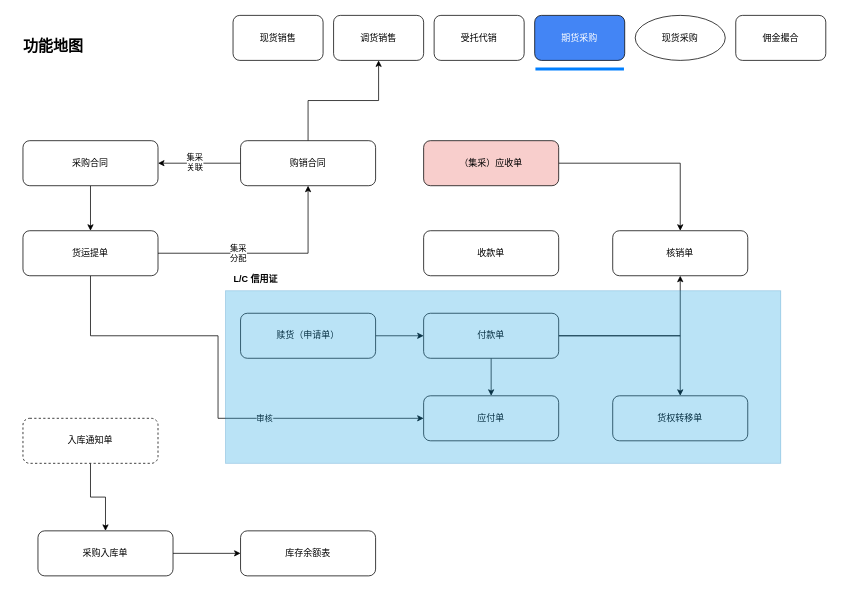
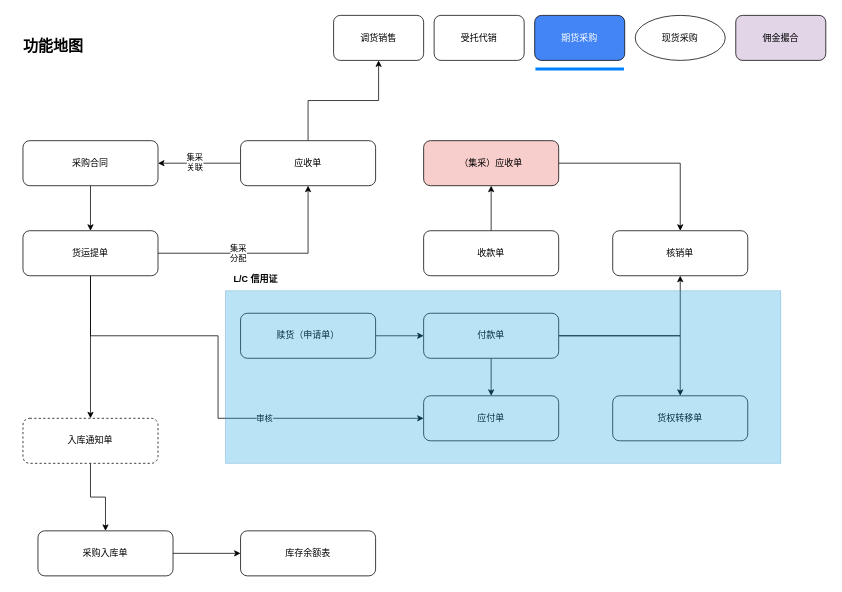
  <mxCell id="0" />
  <mxCell id="1" parent="0" />
  <mxCell id="2" value="&lt;font style=&quot;font-size: 20px;&quot;&gt;&lt;b&gt;功能地图&lt;/b&gt;&lt;/font&gt;" style="text;html=1;align=center;verticalAlign=middle;resizable=0;points=[];autosize=1;strokeColor=none;fillColor=none;" parent="1" vertex="1"><mxGeometry x="20" y="40" width="100" height="40" as="geometry" /></mxCell>
- <mxCell id="3" value="现货销售" style="rounded=1;whiteSpace=wrap;html=1;" parent="1" vertex="1"><mxGeometry x="310" y="20" width="120" height="60" as="geometry" /></mxCell>
  <mxCell id="4" value="调货销售" style="rounded=1;whiteSpace=wrap;html=1;" parent="1" vertex="1"><mxGeometry x="444" y="20" width="120" height="60" as="geometry" /></mxCell>
  <mxCell id="5" value="受托代销" style="rounded=1;whiteSpace=wrap;html=1;" parent="1" vertex="1"><mxGeometry x="578" y="20" width="120" height="60" as="geometry" /></mxCell>
  <mxCell id="6" value="&lt;font style=&quot;color: rgb(255, 255, 255);&quot;&gt;期货采购&lt;/font&gt;" style="rounded=1;whiteSpace=wrap;html=1;fillColor=light-dark(#4385f5, #ededed);" parent="1" vertex="1"><mxGeometry x="712" y="20" width="120" height="60" as="geometry" /></mxCell>
  <mxCell id="7" value="现货采购" style="ellipse;whiteSpace=wrap;html=1;" parent="1" vertex="1"><mxGeometry x="846" y="20" width="120" height="60" as="geometry" /></mxCell>
- <mxCell id="8" value="佣金撮合" style="rounded=1;whiteSpace=wrap;html=1;" parent="1" vertex="1"><mxGeometry x="980" y="20" width="120" height="60" as="geometry" /></mxCell>
+ <mxCell id="8" value="佣金撮合" style="rounded=1;whiteSpace=wrap;html=1;fillColor=#e1d5e7;" parent="1" vertex="1"><mxGeometry x="980" y="20" width="120" height="60" as="geometry" /></mxCell>
  <mxCell id="9" value="" style="line;strokeWidth=4;html=1;strokeColor=#007FFF;" parent="1" vertex="1"><mxGeometry x="713" y="87" width="118" height="9.22" as="geometry" /></mxCell>
  <mxCell id="10" value="" style="edgeStyle=orthogonalEdgeStyle;rounded=0;orthogonalLoop=1;jettySize=auto;html=1;" parent="1" source="11" target="24" edge="1"><mxGeometry relative="1" as="geometry" /></mxCell>
  <mxCell id="11" value="采购合同" style="rounded=1;whiteSpace=wrap;html=1;" parent="1" vertex="1"><mxGeometry x="30" y="187" width="180" height="60" as="geometry" /></mxCell>
  <mxCell id="12" value="" style="edgeStyle=orthogonalEdgeStyle;rounded=0;orthogonalLoop=1;jettySize=auto;html=1;" parent="1" source="15" target="11" edge="1"><mxGeometry relative="1" as="geometry" /></mxCell>
  <mxCell id="13" value="集采&lt;div&gt;关联&lt;/div&gt;" style="edgeLabel;html=1;align=center;verticalAlign=middle;resizable=0;points=[];" parent="12" vertex="1" connectable="0"><mxGeometry x="0.123" y="-2" relative="1" as="geometry"><mxPoint as="offset" /></mxGeometry></mxCell>
  <mxCell id="14" value="" style="edgeStyle=orthogonalEdgeStyle;rounded=0;orthogonalLoop=1;jettySize=auto;html=1;" parent="1" source="15" target="4" edge="1"><mxGeometry relative="1" as="geometry" /></mxCell>
- <mxCell id="15" value="购销合同" style="rounded=1;whiteSpace=wrap;html=1;" parent="1" vertex="1"><mxGeometry x="320" y="187" width="180" height="60" as="geometry" /></mxCell>
+ <mxCell id="15" value="应收单" style="rounded=1;whiteSpace=wrap;html=1;" parent="1" vertex="1"><mxGeometry x="320" y="187" width="180" height="60" as="geometry" /></mxCell>
  <mxCell id="16" style="edgeStyle=orthogonalEdgeStyle;rounded=0;orthogonalLoop=1;jettySize=auto;html=1;" parent="1" source="17" target="18" edge="1"><mxGeometry relative="1" as="geometry" /></mxCell>
  <mxCell id="17" value="（集采）应收单" style="rounded=1;whiteSpace=wrap;html=1;fillColor=#f8cecc;" parent="1" vertex="1"><mxGeometry x="564" y="187" width="180" height="60" as="geometry" /></mxCell>
  <mxCell id="18" value="核销单" style="rounded=1;whiteSpace=wrap;html=1;" parent="1" vertex="1"><mxGeometry x="816" y="307" width="180" height="60" as="geometry" /></mxCell>
  <mxCell id="19" style="edgeStyle=orthogonalEdgeStyle;rounded=0;orthogonalLoop=1;jettySize=auto;html=1;entryX=0.5;entryY=1;entryDx=0;entryDy=0;" parent="1" source="24" target="15" edge="1"><mxGeometry relative="1" as="geometry" /></mxCell>
  <mxCell id="20" value="集采&lt;div&gt;分配&lt;/div&gt;" style="edgeLabel;html=1;align=center;verticalAlign=middle;resizable=0;points=[];" parent="19" vertex="1" connectable="0"><mxGeometry x="-0.268" y="1" relative="1" as="geometry"><mxPoint as="offset" /></mxGeometry></mxCell>
  <mxCell id="21" style="edgeStyle=orthogonalEdgeStyle;rounded=0;orthogonalLoop=1;jettySize=auto;html=1;entryX=0;entryY=0.5;entryDx=0;entryDy=0;exitX=0.5;exitY=1;exitDx=0;exitDy=0;" parent="1" source="24" target="25" edge="1"><mxGeometry relative="1" as="geometry"><mxPoint x="210" y="337" as="sourcePoint" /><Array as="points"><mxPoint x="120" y="447" /><mxPoint x="290" y="447" /><mxPoint x="290" y="557" /></Array></mxGeometry></mxCell>
  <mxCell id="22" value="审核" style="edgeLabel;html=1;align=center;verticalAlign=middle;resizable=0;points=[];" parent="21" vertex="1" connectable="0"><mxGeometry x="0.329" y="1" relative="1" as="geometry"><mxPoint as="offset" /></mxGeometry></mxCell>
+ <mxCell id="23" style="edgeStyle=orthogonalEdgeStyle;rounded=0;orthogonalLoop=1;jettySize=auto;html=1;" parent="1" source="24" target="27" edge="1"><mxGeometry relative="1" as="geometry" /></mxCell>
  <mxCell id="24" value="货运提单" style="rounded=1;whiteSpace=wrap;html=1;" parent="1" vertex="1"><mxGeometry x="30" y="307" width="180" height="60" as="geometry" /></mxCell>
  <mxCell id="25" value="应付单" style="rounded=1;whiteSpace=wrap;html=1;" parent="1" vertex="1"><mxGeometry x="564" y="527" width="180" height="60" as="geometry" /></mxCell>
  <mxCell id="26" value="" style="edgeStyle=orthogonalEdgeStyle;rounded=0;orthogonalLoop=1;jettySize=auto;html=1;" parent="1" source="27" target="29" edge="1"><mxGeometry relative="1" as="geometry" /></mxCell>
  <mxCell id="27" value="入库通知单" style="rounded=1;whiteSpace=wrap;html=1;dashed=1;" parent="1" vertex="1"><mxGeometry x="30" y="557" width="180" height="60" as="geometry" /></mxCell>
  <mxCell id="28" value="" style="edgeStyle=orthogonalEdgeStyle;rounded=0;orthogonalLoop=1;jettySize=auto;html=1;" parent="1" source="29" target="30" edge="1"><mxGeometry relative="1" as="geometry" /></mxCell>
  <mxCell id="29" value="采购入库单" style="rounded=1;whiteSpace=wrap;html=1;" parent="1" vertex="1"><mxGeometry x="50" y="707" width="180" height="60" as="geometry" /></mxCell>
  <mxCell id="30" value="库存余额表" style="rounded=1;whiteSpace=wrap;html=1;" parent="1" vertex="1"><mxGeometry x="320" y="707" width="180" height="60" as="geometry" /></mxCell>
  <mxCell id="31" style="edgeStyle=orthogonalEdgeStyle;rounded=0;orthogonalLoop=1;jettySize=auto;html=1;" parent="1" source="32" target="38" edge="1"><mxGeometry relative="1" as="geometry" /></mxCell>
  <mxCell id="32" value="赎货（申请单）" style="rounded=1;whiteSpace=wrap;html=1;" parent="1" vertex="1"><mxGeometry x="320" y="417" width="180" height="60" as="geometry" /></mxCell>
+ <mxCell id="33" value="" style="edgeStyle=orthogonalEdgeStyle;rounded=0;orthogonalLoop=1;jettySize=auto;html=1;" parent="1" source="34" target="17" edge="1"><mxGeometry relative="1" as="geometry" /></mxCell>
  <mxCell id="34" value="收款单" style="rounded=1;whiteSpace=wrap;html=1;" parent="1" vertex="1"><mxGeometry x="564" y="307" width="180" height="60" as="geometry" /></mxCell>
  <mxCell id="35" style="edgeStyle=orthogonalEdgeStyle;rounded=0;orthogonalLoop=1;jettySize=auto;html=1;" parent="1" source="38" target="25" edge="1"><mxGeometry relative="1" as="geometry" /></mxCell>
  <mxCell id="36" style="edgeStyle=orthogonalEdgeStyle;rounded=0;orthogonalLoop=1;jettySize=auto;html=1;entryX=0.5;entryY=1;entryDx=0;entryDy=0;" parent="1" source="38" target="18" edge="1"><mxGeometry relative="1" as="geometry" /></mxCell>
  <mxCell id="37" style="edgeStyle=orthogonalEdgeStyle;rounded=0;orthogonalLoop=1;jettySize=auto;html=1;" parent="1" source="38" target="40" edge="1"><mxGeometry relative="1" as="geometry" /></mxCell>
  <mxCell id="38" value="付款单" style="rounded=1;whiteSpace=wrap;html=1;" parent="1" vertex="1"><mxGeometry x="564" y="417" width="180" height="60" as="geometry" /></mxCell>
  <mxCell id="39" value="L/C 信用证" style="text;html=1;align=center;verticalAlign=middle;resizable=0;points=[];autosize=1;strokeColor=none;fillColor=none;fontStyle=1" parent="1" vertex="1"><mxGeometry x="300" y="357" width="80" height="30" as="geometry" /></mxCell>
  <mxCell id="40" value="货权转移单" style="rounded=1;whiteSpace=wrap;html=1;" parent="1" vertex="1"><mxGeometry x="816" y="527" width="180" height="60" as="geometry" /></mxCell>
  <mxCell id="41" value="" style="rounded=0;whiteSpace=wrap;html=1;fillColor=#1ba1e2;strokeColor=#006EAF;fontColor=#ffffff;opacity=30;" parent="1" vertex="1"><mxGeometry x="300" y="387" width="740" height="230" as="geometry" /></mxCell>
